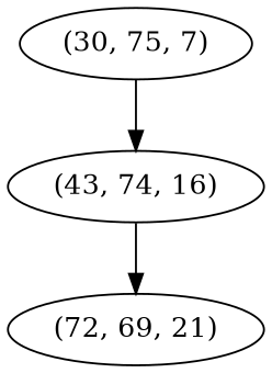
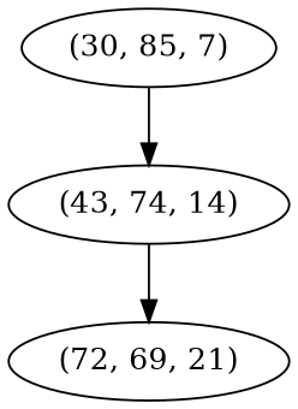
  digraph {
-   "(30, 85, 7)" [label="(30, 75, 7)"]
-   "(43, 74, 16)"
+   "(30, 85, 7)"
+   "(43, 74, 16)" [label="(43, 74, 14)"]
    n3 [label="(72, 69, 21)"]
    "(30, 85, 7)" -> "(43, 74, 16)"
    "(43, 74, 16)" -> n3
  }
